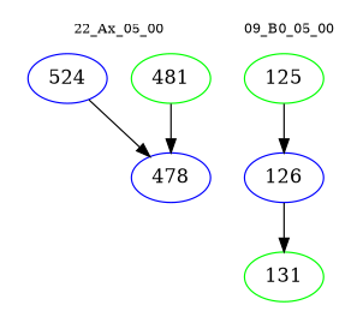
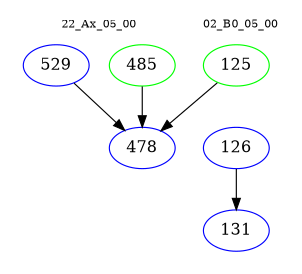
  digraph {
    node [color=blue]
    edge [color=black]
-   n1 [color=green label=481]
+   n1 [color=green label=485]
    n2 [label=478]
-   n3 [label=524]
+   n3 [label=529]
    n4 [color=green label=125]
    n5 [label=126]
-   n6 [color=green label=131]
+   n6 [label=131]
    subgraph cluster_1 {
      color=white
      fontsize=10
      label="22_Ax_05_00"
      n1
      n2
      n3
    }
    subgraph cluster_2 {
      color=white
      fontsize=10
-     label="09_B0_05_00"
+     label="02_B0_05_00"
      n4
      n5
      n6
    }
    n1 -> n2
    n3 -> n2
-   n4 -> n5
+   n4 -> n2
    n5 -> n6
  }
